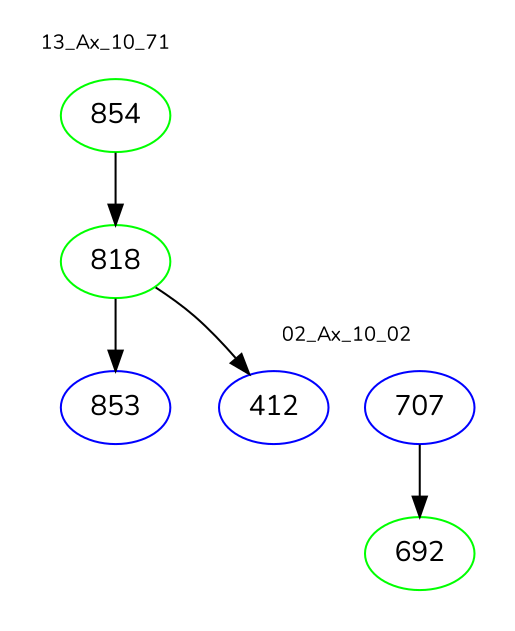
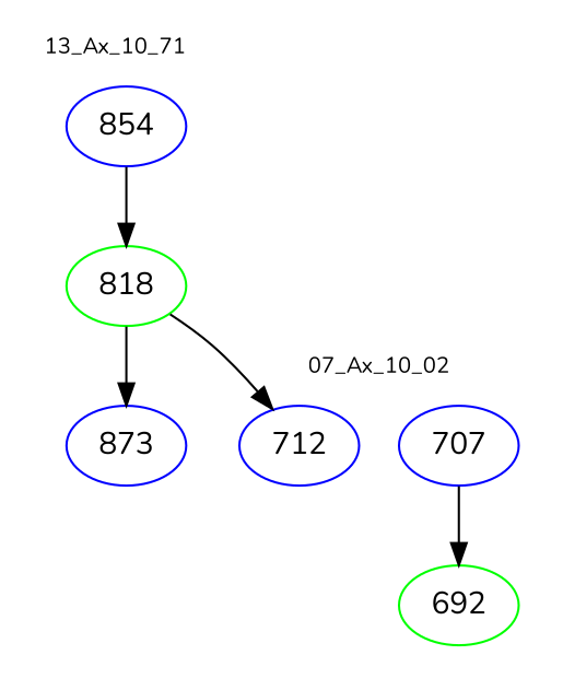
  digraph {
    fontname=Nunito
    node [color=blue fontname=Nunito]
    edge [color=black fontname=Nunito]
-   n1 [color=green label=854]
+   n1 [label=854]
    n2 [color=green label=818]
-   n3 [label=853]
+   n3 [label=873]
    n4 [label=707]
    n5 [color=green label=692]
-   n6 [label=412]
+   n6 [label=712]
    subgraph cluster_1 {
      color=white
      fontsize=10
      label="13_Ax_10_71"
      n1
      n2
      n3
    }
    subgraph cluster_2 {
      color=white
      fontsize=10
-     label="02_Ax_10_02"
+     label="07_Ax_10_02"
      n4
      n5
      n6
    }
    n1 -> n2
    n2 -> n3
    n2 -> n6
    n4 -> n5
  }
